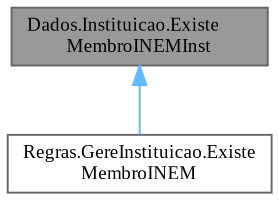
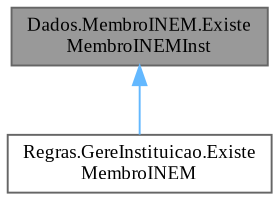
  digraph {
    rankdir=TB
    fontname="Liberation Serif"
    node [fontname="Liberation Serif" fontsize=10 shape=box style=filled]
-   n1 [color=gray40 fillcolor=grey60 fontcolor=black height=0.2 label="Dados.Instituicao.Existe\lMembroINEMInst" width=0.4]
+   n1 [color=gray40 fillcolor=grey60 fontcolor=black height=0.2 label="Dados.MembroINEM.Existe\lMembroINEMInst" width=0.4]
    n2 [color=grey40 fillcolor=white height=0.2 label="Regras.GereInstituicao.Existe\lMembroINEM" width=0.4]
    n1 -> n2 [color=steelblue1 dir=back fontname="Liberation Serif" fontsize=10 labelfontname=Helvetica labelfontsize=10 style=solid]
  }
